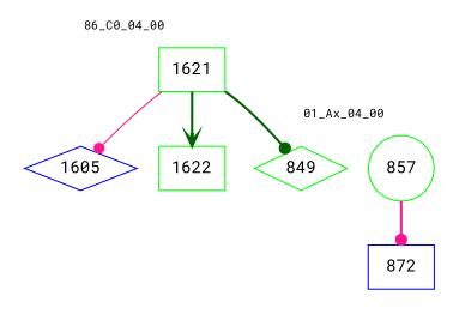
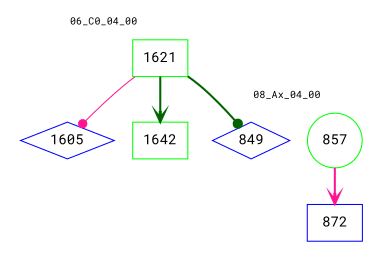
  digraph {
    fontname="Roboto Mono"
    node [color=green fontname="Roboto Mono" shape=box]
    edge [arrowhead=vee color=deeppink fontname="Roboto Mono" style=bold]
    n1 [label=857 shape=circle]
-   n2 [label=849 shape=diamond]
+   n2 [color=blue label=849 shape=diamond]
    n3 [color=blue label=872]
    n4 [label=1621]
    n5 [color=blue label=1605 shape=diamond]
-   n6 [label=1622]
+   n6 [label=1642]
    subgraph cluster_1 {
      color=white
      fontsize=10
-     label="01_Ax_04_00"
+     label="08_Ax_04_00"
      n1
      n2
      n3
    }
    subgraph cluster_2 {
      color=white
      fontsize=10
-     label="86_C0_04_00"
+     label="06_C0_04_00"
      n4
      n5
      n6
    }
-   n1 -> n3 [arrowhead=dot]
+   n1 -> n3
    n4 -> n2 [arrowhead=dot color=darkgreen]
    n4 -> n5 [arrowhead=dot style=solid]
    n4 -> n6 [color=darkgreen]
  }
